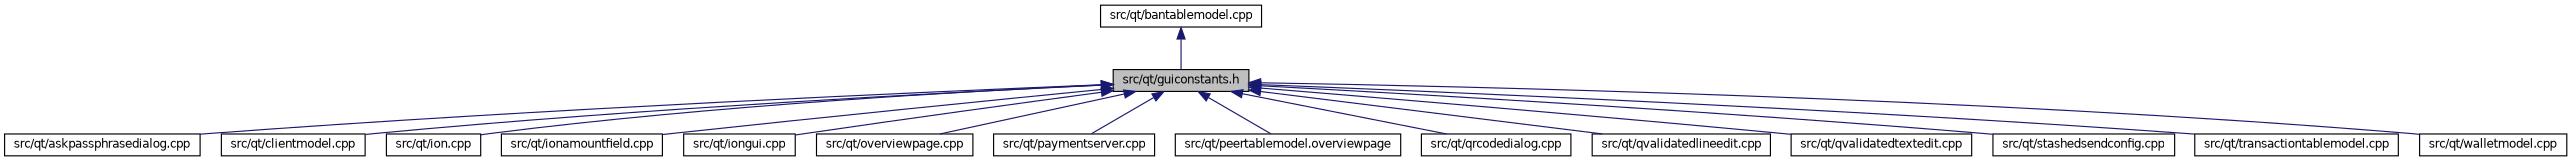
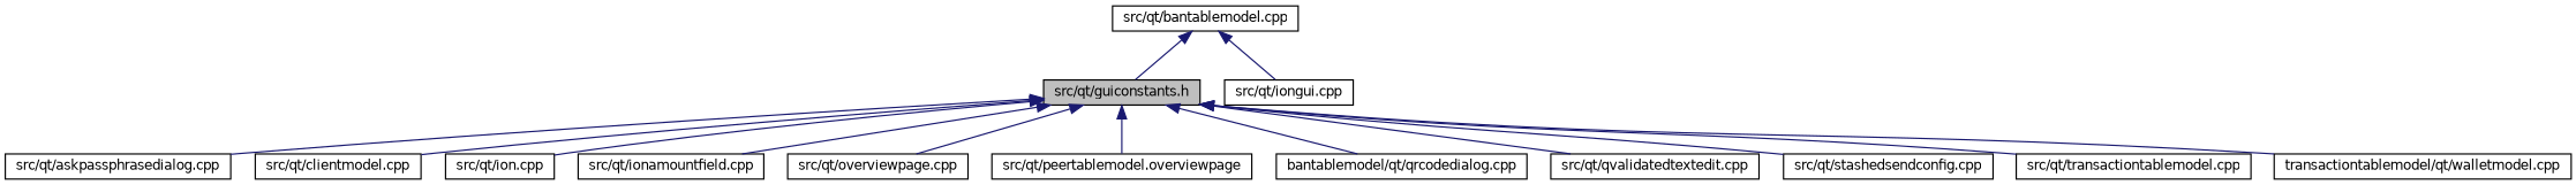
  digraph {
    node [color=black fillcolor=white fontname=Helvetica fontsize=10 shape=record style=filled]
    edge [color=midnightblue dir=back fontname=Helvetica fontsize=10 labelfontname=Helvetica labelfontsize=10 style=solid]
    n1 [fillcolor=grey75 fontcolor=black height=0.2 label="src/qt/guiconstants.h" width=0.4]
    n2 [height=0.2 label="src/qt/askpassphrasedialog.cpp" width=0.4]
    n3 [height=0.2 label="src/qt/clientmodel.cpp" width=0.4]
    n4 [height=0.2 label="src/qt/ion.cpp" width=0.4]
    n5 [height=0.2 label="src/qt/ionamountfield.cpp" width=0.4]
    n6 [height=0.2 label="src/qt/iongui.cpp" width=0.4]
    n7 [height=0.2 label="src/qt/overviewpage.cpp" width=0.4]
-   n8 [height=0.2 label="src/qt/paymentserver.cpp" width=0.4]
    n9 [height=0.2 label="src/qt/peertablemodel.overviewpage" width=0.4]
-   n10 [height=0.2 label="src/qt/qrcodedialog.cpp" width=0.4]
-   n11 [height=0.2 label="src/qt/qvalidatedlineedit.cpp" width=0.4]
+   n10 [height=0.2 label="bantablemodel/qt/qrcodedialog.cpp" width=0.4]
    n12 [height=0.2 label="src/qt/qvalidatedtextedit.cpp" width=0.4]
    n13 [height=0.2 label="src/qt/stashedsendconfig.cpp" width=0.4]
    n14 [height=0.2 label="src/qt/transactiontablemodel.cpp" width=0.4]
-   n15 [height=0.2 label="src/qt/walletmodel.cpp" width=0.4]
+   n15 [height=0.2 label="transactiontablemodel/qt/walletmodel.cpp" width=0.4]
    n16 [height=0.2 label="src/qt/bantablemodel.cpp" width=0.4]
    n1 -> n2
    n1 -> n3
    n1 -> n4
    n1 -> n5
-   n1 -> n6
+   n16 -> n6
    n1 -> n7
-   n1 -> n8
    n1 -> n9
    n1 -> n10
-   n1 -> n11
    n1 -> n12
    n1 -> n13
    n1 -> n14
    n1 -> n15
    n16 -> n1
  }
